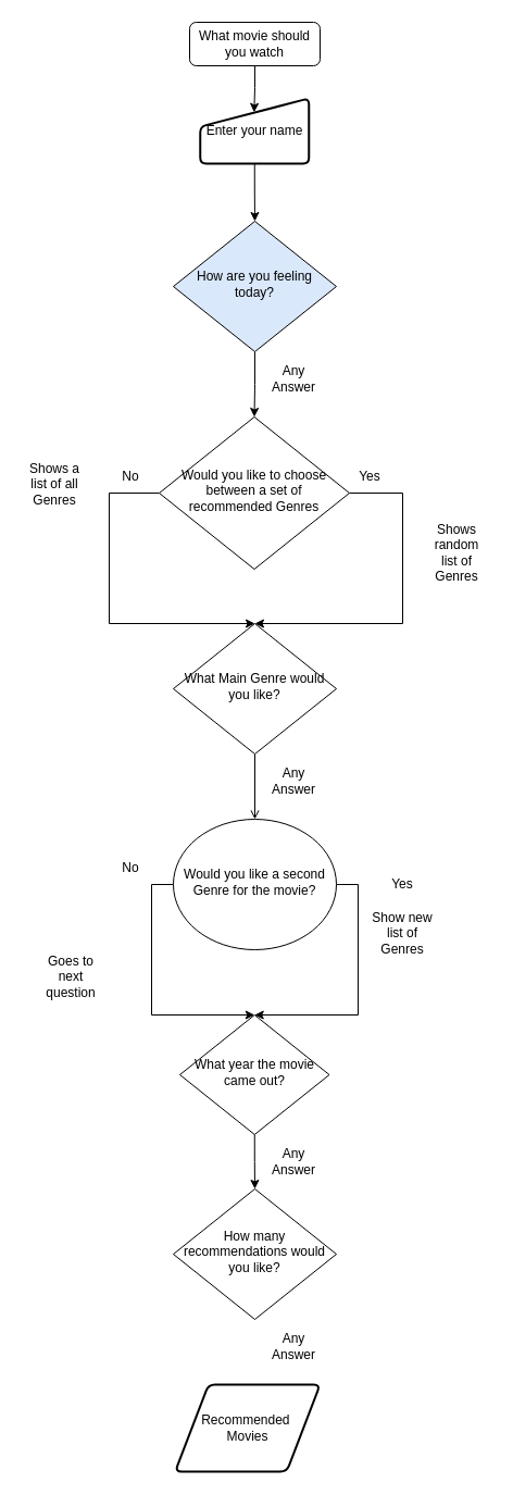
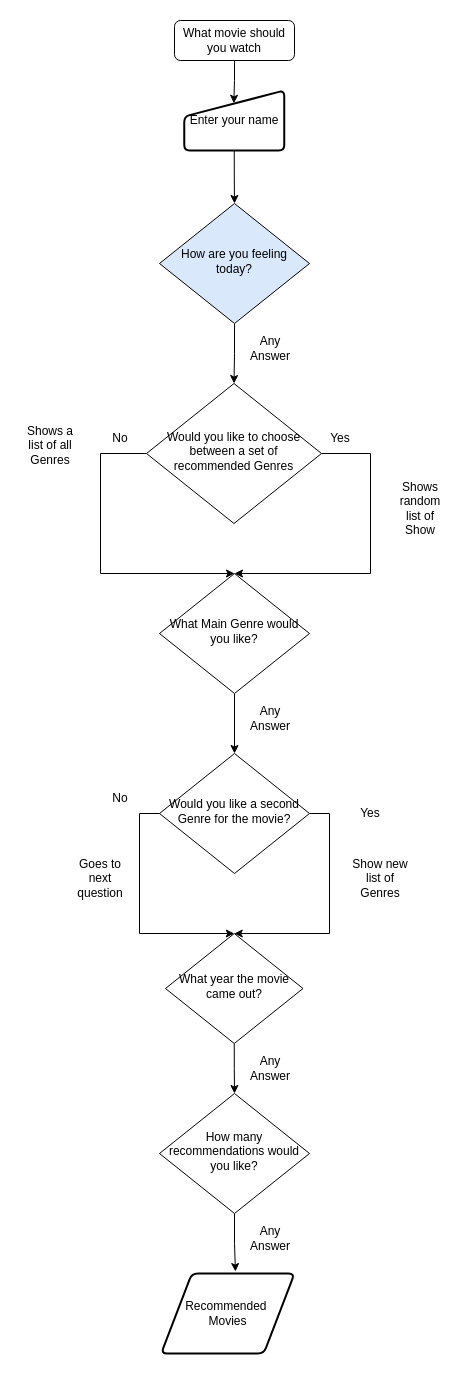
  <mxCell id="0" />
  <mxCell id="1" parent="0" />
  <mxCell id="2" value="What movie should you watch" style="rounded=1;whiteSpace=wrap;html=1;fontSize=12;glass=0;strokeWidth=1;shadow=0;" parent="1" vertex="1"><mxGeometry x="174" y="20" width="120" height="40" as="geometry" /></mxCell>
  <mxCell id="3" style="edgeStyle=orthogonalEdgeStyle;rounded=0;orthogonalLoop=1;jettySize=auto;html=1;exitX=0.5;exitY=1;exitDx=0;exitDy=0;entryX=0.5;entryY=0;entryDx=0;entryDy=0;" edge="1" parent="1" source="4" target="10"><mxGeometry relative="1" as="geometry" /></mxCell>
  <mxCell id="4" value="What year the movie came out?" style="rhombus;whiteSpace=wrap;html=1;shadow=0;fontFamily=Helvetica;fontSize=12;align=center;strokeWidth=1;spacing=6;spacingTop=-4;" parent="1" vertex="1"><mxGeometry x="165" y="933" width="137.5" height="110" as="geometry" /></mxCell>
- <mxCell id="5" style="edgeStyle=orthogonalEdgeStyle;rounded=0;orthogonalLoop=1;jettySize=auto;html=1;exitX=0.5;exitY=1;exitDx=0;exitDy=0;endArrow=open;" edge="1" parent="1" source="6" target="9"><mxGeometry relative="1" as="geometry" /></mxCell>
+ <mxCell id="5" style="edgeStyle=orthogonalEdgeStyle;rounded=0;orthogonalLoop=1;jettySize=auto;html=1;exitX=0.5;exitY=1;exitDx=0;exitDy=0;" edge="1" parent="1" source="6" target="9"><mxGeometry relative="1" as="geometry" /></mxCell>
  <mxCell id="6" value="What Main Genre would you like?" style="rhombus;whiteSpace=wrap;html=1;shadow=0;fontFamily=Helvetica;fontSize=12;align=center;strokeWidth=1;spacing=6;spacingTop=-4;" vertex="1" parent="1"><mxGeometry x="159" y="573" width="150" height="120" as="geometry" /></mxCell>
  <mxCell id="7" style="edgeStyle=orthogonalEdgeStyle;rounded=0;orthogonalLoop=1;jettySize=auto;html=1;exitX=1;exitY=0.5;exitDx=0;exitDy=0;entryX=0.5;entryY=0;entryDx=0;entryDy=0;" edge="1" parent="1" source="9" target="4"><mxGeometry relative="1" as="geometry"><Array as="points"><mxPoint x="329" y="813" /><mxPoint x="329" y="933" /></Array></mxGeometry></mxCell>
  <mxCell id="8" style="edgeStyle=orthogonalEdgeStyle;rounded=0;orthogonalLoop=1;jettySize=auto;html=1;exitX=0;exitY=0.5;exitDx=0;exitDy=0;entryX=0.5;entryY=0;entryDx=0;entryDy=0;" edge="1" parent="1" source="9" target="4"><mxGeometry relative="1" as="geometry"><Array as="points"><mxPoint x="139" y="813" /><mxPoint x="139" y="933" /></Array></mxGeometry></mxCell>
- <mxCell id="9" value="Would you like a second Genre for the movie?" style="ellipse;whiteSpace=wrap;html=1;shadow=0;fontFamily=Helvetica;fontSize=12;align=center;strokeWidth=1;spacing=6;spacingTop=-4;" vertex="1" parent="1"><mxGeometry x="159" y="753" width="150" height="120" as="geometry" /></mxCell>
+ <mxCell id="9" value="Would you like a second Genre for the movie?" style="rhombus;whiteSpace=wrap;html=1;shadow=0;fontFamily=Helvetica;fontSize=12;align=center;strokeWidth=1;spacing=6;spacingTop=-4;" vertex="1" parent="1"><mxGeometry x="159" y="753" width="150" height="120" as="geometry" /></mxCell>
  <mxCell id="10" value="How many recommendations would you like?" style="rhombus;whiteSpace=wrap;html=1;shadow=0;fontFamily=Helvetica;fontSize=12;align=center;strokeWidth=1;spacing=6;spacingTop=-4;" vertex="1" parent="1"><mxGeometry x="159" y="1093" width="150" height="120" as="geometry" /></mxCell>
  <mxCell id="11" style="edgeStyle=orthogonalEdgeStyle;rounded=0;orthogonalLoop=1;jettySize=auto;html=1;" edge="1" parent="1" source="12" target="15"><mxGeometry relative="1" as="geometry" /></mxCell>
  <mxCell id="12" value="How are you feeling today?" style="rhombus;whiteSpace=wrap;html=1;shadow=0;fontFamily=Helvetica;fontSize=12;align=center;strokeWidth=1;spacing=6;spacingTop=-4;fillColor=#dae8fc;" vertex="1" parent="1"><mxGeometry x="159" y="203" width="150" height="120" as="geometry" /></mxCell>
  <mxCell id="13" style="edgeStyle=orthogonalEdgeStyle;rounded=0;orthogonalLoop=1;jettySize=auto;html=1;exitX=0;exitY=0.5;exitDx=0;exitDy=0;entryX=0.5;entryY=0;entryDx=0;entryDy=0;" edge="1" parent="1" source="15" target="6"><mxGeometry relative="1" as="geometry"><Array as="points"><mxPoint x="100" y="453" /><mxPoint x="100" y="573" /></Array></mxGeometry></mxCell>
  <mxCell id="14" style="edgeStyle=orthogonalEdgeStyle;rounded=0;orthogonalLoop=1;jettySize=auto;html=1;exitX=1;exitY=0.5;exitDx=0;exitDy=0;entryX=0.5;entryY=0;entryDx=0;entryDy=0;" edge="1" parent="1" source="15" target="6"><mxGeometry relative="1" as="geometry"><Array as="points"><mxPoint x="370" y="453" /><mxPoint x="370" y="573" /></Array></mxGeometry></mxCell>
  <mxCell id="15" value="Would you like to choose between a set of recommended Genres" style="rhombus;whiteSpace=wrap;html=1;shadow=0;fontFamily=Helvetica;fontSize=12;align=center;strokeWidth=1;spacing=6;spacingTop=-4;" vertex="1" parent="1"><mxGeometry x="146" y="383" width="175" height="140" as="geometry" /></mxCell>
  <mxCell id="16" value="Recommended&amp;nbsp;&lt;div&gt;Movies&lt;/div&gt;" style="shape=parallelogram;html=1;strokeWidth=2;perimeter=parallelogramPerimeter;whiteSpace=wrap;rounded=1;arcSize=12;size=0.23;" vertex="1" parent="1"><mxGeometry x="160.67" y="1273" width="133.33" height="80" as="geometry" /></mxCell>
  <mxCell id="17" value="Any Answer" style="text;html=1;align=center;verticalAlign=middle;whiteSpace=wrap;rounded=0;" vertex="1" parent="1"><mxGeometry x="240.33" y="333" width="60" height="30" as="geometry" /></mxCell>
  <mxCell id="18" value="Yes" style="text;html=1;align=center;verticalAlign=middle;whiteSpace=wrap;rounded=0;" vertex="1" parent="1"><mxGeometry x="310" y="423" width="60" height="30" as="geometry" /></mxCell>
  <mxCell id="19" value="No" style="text;html=1;align=center;verticalAlign=middle;whiteSpace=wrap;rounded=0;" vertex="1" parent="1"><mxGeometry x="90" y="423" width="60" height="30" as="geometry" /></mxCell>
  <mxCell id="20" value="Shows a list of all Genres" style="text;html=1;align=center;verticalAlign=middle;whiteSpace=wrap;rounded=0;" vertex="1" parent="1"><mxGeometry x="20" y="430" width="60" height="30" as="geometry" /></mxCell>
- <mxCell id="21" value="Shows random list of Genres" style="text;html=1;align=center;verticalAlign=middle;whiteSpace=wrap;rounded=0;" vertex="1" parent="1"><mxGeometry x="390" y="493" width="60" height="30" as="geometry" /></mxCell>
+ <mxCell id="21" value="Shows random list of Show" style="text;html=1;align=center;verticalAlign=middle;whiteSpace=wrap;rounded=0;" vertex="1" parent="1"><mxGeometry x="390" y="493" width="60" height="30" as="geometry" /></mxCell>
  <mxCell id="22" value="Any Answer" style="text;html=1;align=center;verticalAlign=middle;whiteSpace=wrap;rounded=0;" vertex="1" parent="1"><mxGeometry x="240" y="703" width="60" height="30" as="geometry" /></mxCell>
  <mxCell id="23" value="Yes" style="text;html=1;align=center;verticalAlign=middle;whiteSpace=wrap;rounded=0;" vertex="1" parent="1"><mxGeometry x="340" y="798" width="60" height="30" as="geometry" /></mxCell>
- <mxCell id="24" value="Show new list of Genres" style="text;html=1;align=center;verticalAlign=middle;whiteSpace=wrap;rounded=0;" vertex="1" parent="1"><mxGeometry x="340" y="843" width="60" height="30" as="geometry" /></mxCell>
+ <mxCell id="24" value="Show new list of Genres" style="text;html=1;align=center;verticalAlign=middle;whiteSpace=wrap;rounded=0;" vertex="1" parent="1"><mxGeometry x="350" y="863" width="60" height="30" as="geometry" /></mxCell>
  <mxCell id="25" value="No" style="text;html=1;align=center;verticalAlign=middle;whiteSpace=wrap;rounded=0;" vertex="1" parent="1"><mxGeometry x="90" y="783" width="60" height="30" as="geometry" /></mxCell>
- <mxCell id="26" value="Goes to next question" style="text;html=1;align=center;verticalAlign=middle;whiteSpace=wrap;rounded=0;" vertex="1" parent="1"><mxGeometry x="35" y="883" width="60" height="30" as="geometry" /></mxCell>
+ <mxCell id="26" value="Goes to next question" style="text;html=1;align=center;verticalAlign=middle;whiteSpace=wrap;rounded=0;" vertex="1" parent="1"><mxGeometry x="70" y="863" width="60" height="30" as="geometry" /></mxCell>
  <mxCell id="27" value="Any Answer" style="text;html=1;align=center;verticalAlign=middle;whiteSpace=wrap;rounded=0;" vertex="1" parent="1"><mxGeometry x="240" y="1053" width="60" height="30" as="geometry" /></mxCell>
+ <mxCell id="28" style="edgeStyle=orthogonalEdgeStyle;rounded=0;orthogonalLoop=1;jettySize=auto;html=1;exitX=0.5;exitY=1;exitDx=0;exitDy=0;entryX=0.557;entryY=-0.025;entryDx=0;entryDy=0;entryPerimeter=0;" edge="1" parent="1" source="10" target="16"><mxGeometry relative="1" as="geometry" /></mxCell>
  <mxCell id="29" value="Any Answer" style="text;html=1;align=center;verticalAlign=middle;whiteSpace=wrap;rounded=0;" vertex="1" parent="1"><mxGeometry x="240" y="1223" width="60" height="30" as="geometry" /></mxCell>
  <mxCell id="30" style="edgeStyle=orthogonalEdgeStyle;rounded=0;orthogonalLoop=1;jettySize=auto;html=1;exitX=0.5;exitY=1;exitDx=0;exitDy=0;entryX=0.5;entryY=0;entryDx=0;entryDy=0;" edge="1" parent="1" source="31" target="12"><mxGeometry relative="1" as="geometry" /></mxCell>
  <mxCell id="31" value="Enter your name" style="html=1;strokeWidth=2;shape=manualInput;whiteSpace=wrap;rounded=1;size=26;arcSize=11;" vertex="1" parent="1"><mxGeometry x="183.75" y="90" width="100" height="60" as="geometry" /></mxCell>
  <mxCell id="32" style="edgeStyle=orthogonalEdgeStyle;rounded=0;orthogonalLoop=1;jettySize=auto;html=1;exitX=0.5;exitY=1;exitDx=0;exitDy=0;entryX=0.496;entryY=0.213;entryDx=0;entryDy=0;entryPerimeter=0;" edge="1" parent="1" source="2" target="31"><mxGeometry relative="1" as="geometry" /></mxCell>
